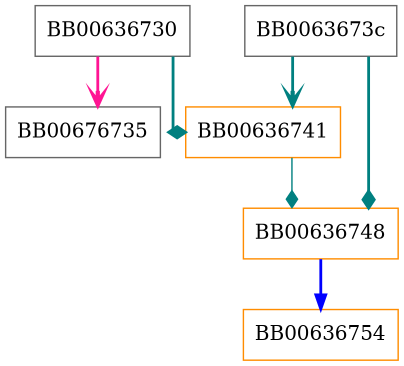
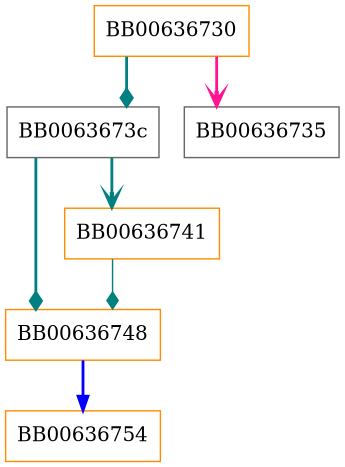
  digraph {
    splines=ortho
    node [color=gray40 shape=box]
    edge [arrowhead=diamond color=teal style=bold]
-   BB00636730
+   BB00636730 [color=darkorange]
    BB0063673c
-   BB00636735 [label=BB00676735]
+   BB00636735
    BB00636748 [color=darkorange]
    BB00636741 [color=darkorange]
    BB00636754 [color=darkorange]
-   BB00636730 -> BB00636741
+   BB00636730 -> BB0063673c
    BB00636730 -> BB00636735 [arrowhead=vee color=deeppink]
    BB0063673c -> BB00636748
    BB0063673c -> BB00636741 [arrowhead=vee]
    BB00636748 -> BB00636754 [arrowhead=normal color=blue]
    BB00636741 -> BB00636748 [style=solid]
  }
